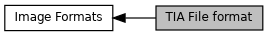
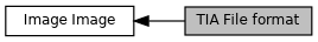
  digraph {
    rankdir=LR
    node [color=black fontname=Helvetica fontsize=10 shape=record style=filled]
    n1 [fillcolor=grey75 fontcolor=black height=0.2 label="TIA File format" width=0.4]
-   n2 [fillcolor=white height=0.2 label="Image Formats" width=0.4]
+   n2 [fillcolor=white height=0.2 label="Image Image" width=0.4]
    n2 -> n1 [dir=back fontname=Helvetica fontsize=10 labelfontname=Helvetica labelfontsize=10 shape=plaintext style=solid]
  }
